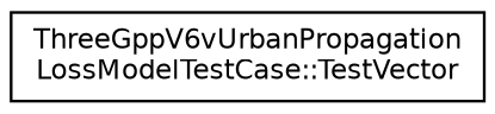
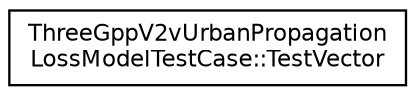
  digraph {
    rankdir=LR
-   n1 [color=black fillcolor=white fontname=Helvetica fontsize=10 height=0.2 label="ThreeGppV6vUrbanPropagation\lLossModelTestCase::TestVector" shape=record style=filled width=0.4]
+   n1 [color=black fillcolor=white fontname=Helvetica fontsize=10 height=0.2 label="ThreeGppV2vUrbanPropagation\lLossModelTestCase::TestVector" shape=record style=filled width=0.4]
  }
